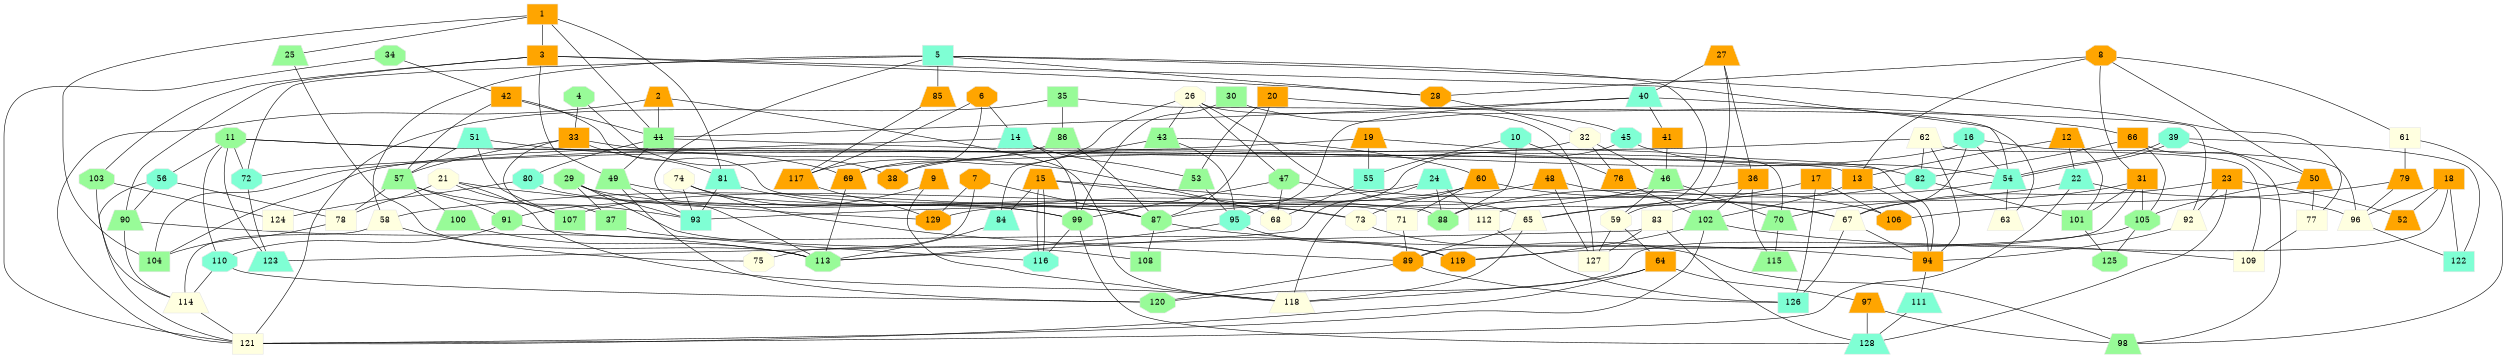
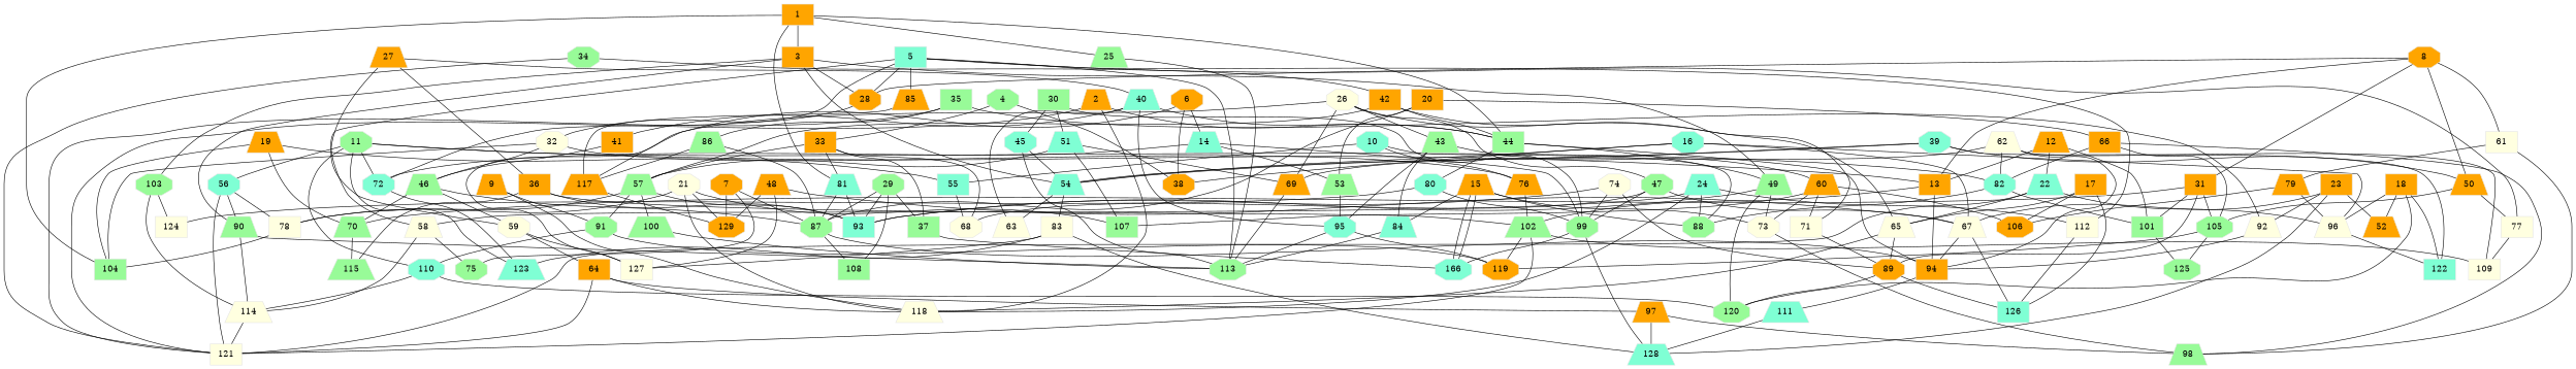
  graph {
    node [color=gray90 fillcolor=orange shape=trapezium style=filled]
    1 [shape=box]
    3 [shape=box]
    25 [fillcolor=palegreen]
    44 [fillcolor=palegreen shape=box]
    81 [fillcolor=aquamarine]
    104 [fillcolor=palegreen shape=box]
    28 [shape=octagon]
    49 [fillcolor=palegreen]
    54 [fillcolor=aquamarine]
    90 [fillcolor=palegreen]
    103 [fillcolor=palegreen shape=octagon]
    113 [fillcolor=palegreen shape=octagon]
    94 [shape=box]
    80 [fillcolor=aquamarine shape=octagon]
    87 [fillcolor=palegreen shape=octagon]
    93 [fillcolor=aquamarine shape=box]
    2
    118 [fillcolor=lightyellow]
    121 [fillcolor=lightyellow shape=box]
    32 [fillcolor=lightyellow shape=octagon]
    73 [fillcolor=lightyellow shape=octagon]
    120 [fillcolor=palegreen shape=octagon]
    63 [fillcolor=lightyellow]
    83 [fillcolor=lightyellow shape=box]
    114 [fillcolor=lightyellow]
    124 [fillcolor=lightyellow shape=box]
    4 [fillcolor=palegreen shape=octagon]
    33 [shape=box]
    38 [shape=octagon]
    37 [fillcolor=palegreen shape=box]
    57 [fillcolor=palegreen]
    68 [fillcolor=lightyellow shape=octagon]
    5 [fillcolor=aquamarine shape=box]
    58 [fillcolor=lightyellow]
    72 [fillcolor=aquamarine shape=octagon]
    77 [fillcolor=lightyellow shape=box]
    85
    112 [fillcolor=lightyellow shape=box]
-   75 [fillcolor=lightyellow shape=octagon]
+   75 [fillcolor=palegreen shape=octagon]
    123 [fillcolor=aquamarine]
    109 [fillcolor=lightyellow shape=box]
    117
    126 [fillcolor=aquamarine shape=box]
    6 [shape=octagon]
    14 [fillcolor=aquamarine]
    53 [fillcolor=palegreen]
    99 [fillcolor=palegreen shape=octagon]
-   116 [fillcolor=aquamarine shape=octagon]
+   116 [fillcolor=aquamarine shape=octagon label=166]
    129 [shape=octagon]
    7 [shape=octagon]
    108 [fillcolor=palegreen shape=box]
    8 [shape=octagon]
    13 [shape=box]
    31 [shape=box]
    50
    61 [fillcolor=lightyellow shape=box]
    102 [fillcolor=palegreen]
    101 [fillcolor=palegreen shape=box]
    70 [fillcolor=palegreen]
    89 [shape=octagon]
    105 [fillcolor=palegreen shape=octagon]
    79
    98 [fillcolor=palegreen]
    9
    91 [fillcolor=palegreen shape=octagon]
    110 [fillcolor=aquamarine shape=octagon]
    119 [shape=octagon]
    10 [fillcolor=aquamarine shape=octagon]
    55 [fillcolor=aquamarine shape=box]
    76
    88 [fillcolor=palegreen shape=octagon]
    11 [fillcolor=palegreen shape=octagon]
    56 [fillcolor=aquamarine shape=octagon]
    82 [fillcolor=aquamarine shape=octagon]
    78 [fillcolor=lightyellow shape=box]
    12
    22 [fillcolor=aquamarine]
    96 [fillcolor=lightyellow]
    65 [fillcolor=lightyellow]
    125 [fillcolor=palegreen shape=octagon]
    111 [fillcolor=aquamarine]
    95 [fillcolor=aquamarine shape=octagon]
    128 [fillcolor=aquamarine]
    15
    84 [fillcolor=aquamarine]
    16 [fillcolor=aquamarine shape=octagon]
    67 [fillcolor=lightyellow]
    122 [fillcolor=aquamarine shape=box]
    17 [shape=box]
    106 [shape=octagon]
    18 [shape=box]
    52
    19
    115 [fillcolor=palegreen]
    20 [shape=box]
    66 [shape=box]
    21 [fillcolor=lightyellow shape=octagon]
    107 [fillcolor=palegreen shape=box]
    23 [shape=box]
    92 [fillcolor=lightyellow]
    24 [fillcolor=aquamarine]
    26 [fillcolor=lightyellow shape=octagon]
    43 [fillcolor=palegreen]
    47 [fillcolor=palegreen shape=octagon]
    69
    127 [fillcolor=lightyellow shape=box]
    60
    36 [shape=box]
    27
    40 [fillcolor=aquamarine]
    59 [fillcolor=lightyellow shape=octagon]
    41 [shape=box]
    64 [shape=box]
    46 [fillcolor=palegreen]
    29 [fillcolor=palegreen shape=octagon]
    30 [fillcolor=palegreen shape=box]
    45 [fillcolor=aquamarine shape=octagon]
    51 [fillcolor=aquamarine]
    100 [fillcolor=palegreen]
    34 [fillcolor=palegreen shape=octagon]
    42 [shape=box]
    71 [fillcolor=lightyellow shape=box]
    35 [fillcolor=palegreen shape=box]
    86 [fillcolor=palegreen]
    39 [fillcolor=aquamarine shape=octagon]
    48
    97
    62 [fillcolor=lightyellow]
    74 [fillcolor=lightyellow shape=octagon]
    1 -- 3
    1 -- 25
    1 -- 44
    1 -- 81
    1 -- 104
    3 -- 28
    3 -- 49
    3 -- 54
    3 -- 90
    3 -- 103
    25 -- 113
    44 -- 49
    44 -- 94
    44 -- 80
    81 -- 87
    81 -- 93
    28 -- 32
    49 -- 93
    49 -- 73
    49 -- 120
    54 -- 63
    54 -- 83
    90 -- 113
    90 -- 114
    103 -- 114
    103 -- 124
    94 -- 111
    80 -- 124
    80 -- 99
    87 -- 94
    87 -- 108
    2 -- 44
    2 -- 118
    2 -- 121
    32 -- 104
    32 -- 76
    32 -- 46
    73 -- 98
    83 -- 123
    83 -- 128
    83 -- 127
    114 -- 121
    4 -- 33
    4 -- 38
    33 -- 81
    33 -- 37
    33 -- 57
    33 -- 68
    37 -- 116
    57 -- 93
    57 -- 91
    57 -- 78
    57 -- 100
    5 -- 28
    5 -- 113
    5 -- 58
    5 -- 72
    5 -- 77
    5 -- 85
    5 -- 112
    58 -- 114
    58 -- 75
    72 -- 123
    77 -- 109
    85 -- 117
    112 -- 126
    117 -- 129
    6 -- 38
    6 -- 117
    6 -- 14
    14 -- 72
    14 -- 53
    14 -- 99
    53 -- 95
    99 -- 116
    99 -- 128
    7 -- 87
    7 -- 75
    7 -- 129
    8 -- 28
    8 -- 13
    8 -- 31
    8 -- 50
    8 -- 61
    13 -- 94
    13 -- 102
    31 -- 101
    31 -- 70
    31 -- 89
    31 -- 105
    50 -- 77
    50 -- 105
    61 -- 79
    61 -- 98
    102 -- 121
    102 -- 109
    102 -- 119
    101 -- 125
    70 -- 115
    89 -- 120
    89 -- 126
    105 -- 119
    105 -- 125
    79 -- 96
    79 -- 106
    9 -- 118
    9 -- 91
    91 -- 110
    91 -- 119
    110 -- 120
    110 -- 114
    10 -- 55
    10 -- 76
    10 -- 88
    55 -- 68
    76 -- 102
    11 -- 72
    11 -- 123
    11 -- 13
    11 -- 110
    11 -- 56
    11 -- 82
    56 -- 90
    56 -- 121
    56 -- 78
    82 -- 101
    82 -- 88
    78 -- 104
    12 -- 13
    12 -- 101
    12 -- 22
    22 -- 121
    22 -- 96
    22 -- 65
    96 -- 122
    65 -- 118
    65 -- 89
    111 -- 128
    95 -- 113
    95 -- 119
    15 -- 73
    15 -- 116
    15 -- 116
    15 -- 88
    15 -- 84
    84 -- 113
    16 -- 54
    16 -- 38
    16 -- 96
    16 -- 67
    67 -- 94
    67 -- 126
    17 -- 126
    17 -- 65
    17 -- 106
    18 -- 120
    18 -- 96
    18 -- 122
    18 -- 52
    19 -- 104
    19 -- 70
    19 -- 55
    20 -- 87
    20 -- 53
    20 -- 66
    66 -- 105
    66 -- 98
    66 -- 82
    21 -- 118
    21 -- 129
    21 -- 78
    21 -- 107
    23 -- 128
    23 -- 67
    23 -- 52
    23 -- 92
    92 -- 94
    24 -- 118
    24 -- 58
    24 -- 112
    24 -- 88
    26 -- 65
    26 -- 43
    26 -- 47
    26 -- 69
    26 -- 127
    43 -- 95
    43 -- 84
    43 -- 60
    47 -- 68
    47 -- 99
    47 -- 67
    69 -- 113
    60 -- 73
    60 -- 106
    60 -- 107
    60 -- 71
    36 -- 93
    36 -- 102
    36 -- 115
    27 -- 36
    27 -- 40
    27 -- 59
    40 -- 44
    40 -- 63
    40 -- 95
    40 -- 41
    59 -- 127
    59 -- 64
    41 -- 46
    64 -- 118
    64 -- 121
    64 -- 97
    46 -- 87
    46 -- 70
    46 -- 59
    29 -- 87
    29 -- 93
    29 -- 37
    29 -- 108
    30 -- 99
    30 -- 45
+   30 -- 51
    45 -- 54
    45 -- 113
    51 -- 57
    51 -- 107
    51 -- 69
    100 -- 113
    34 -- 121
    34 -- 42
    42 -- 44
    42 -- 57
    42 -- 71
    71 -- 89
    35 -- 121
    35 -- 92
    35 -- 86
    86 -- 87
    86 -- 117
    39 -- 54
    39 -- 54
    39 -- 50
    39 -- 122
    48 -- 129
    48 -- 67
    48 -- 127
    97 -- 98
    97 -- 128
    62 -- 94
    62 -- 109
    62 -- 82
    62 -- 69
    74 -- 93
    74 -- 99
    74 -- 89
  }
